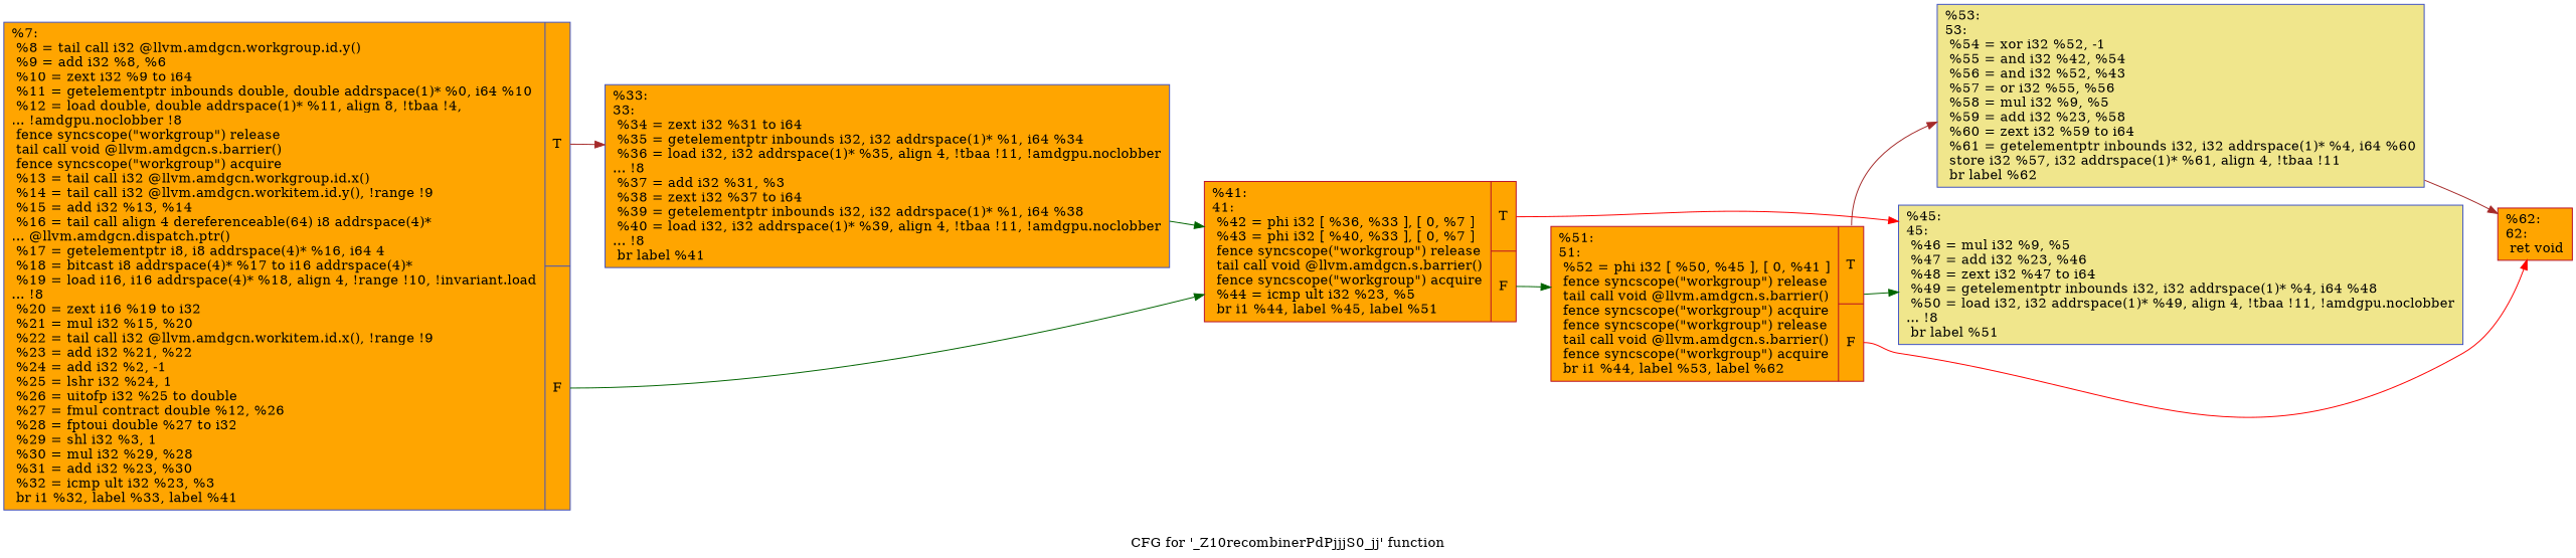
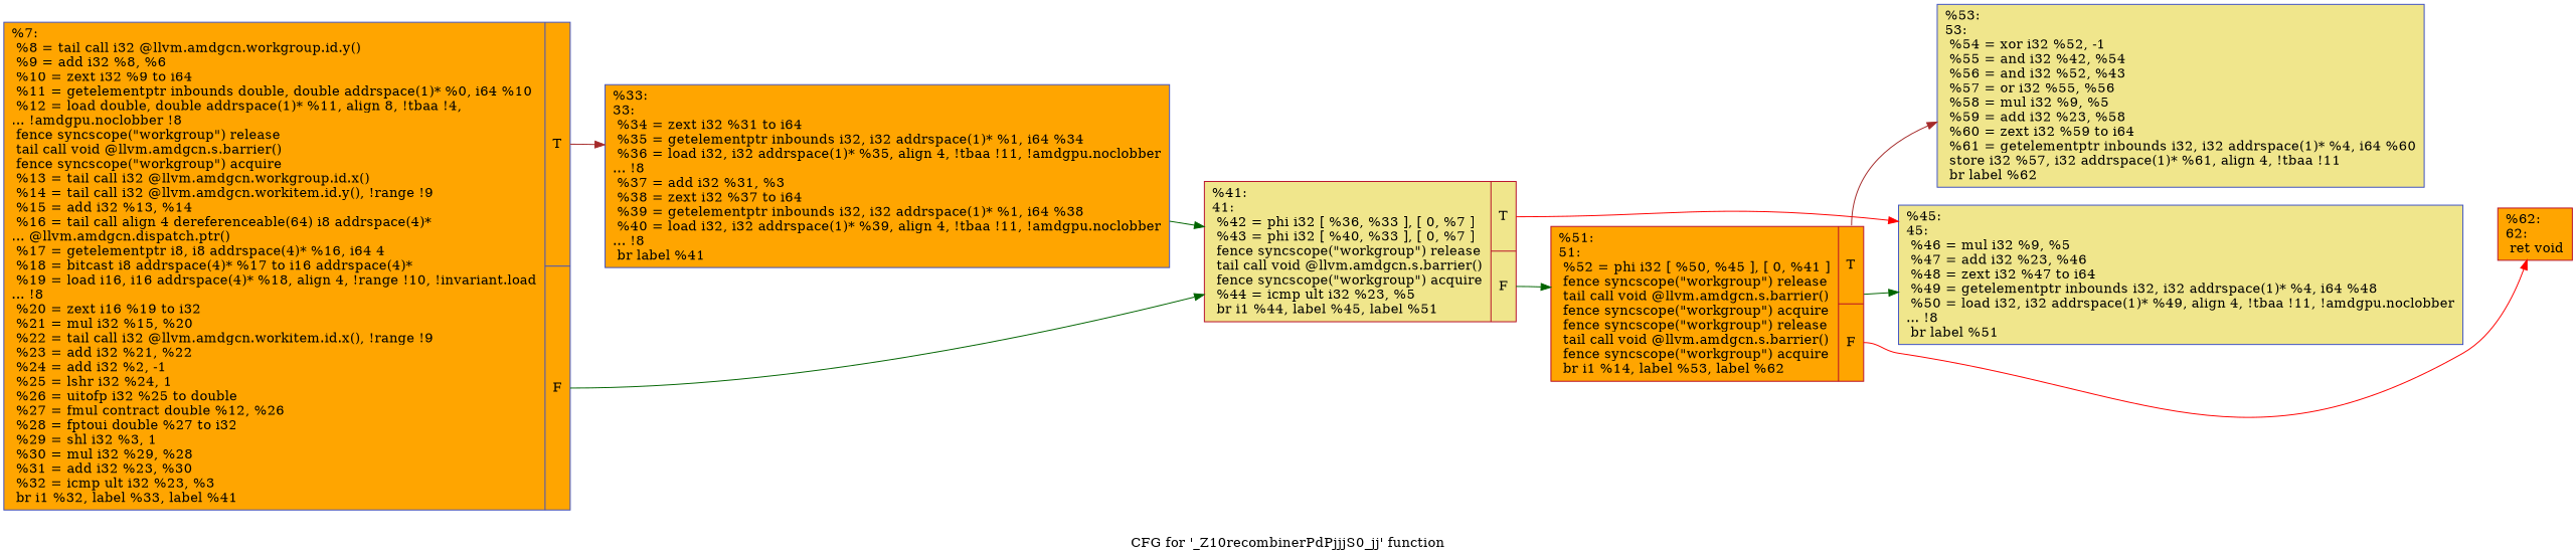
  digraph {
    label="CFG for '_Z10recombinerPdPjjjS0_jj' function"
    rankdir=LR
    node [color="#3d50c3ff" fillcolor=orange shape=record style=filled]
    edge [color=darkgreen]
    n1 [label="{%7:\l  %8 = tail call i32 @llvm.amdgcn.workgroup.id.y()\l  %9 = add i32 %8, %6\l  %10 = zext i32 %9 to i64\l  %11 = getelementptr inbounds double, double addrspace(1)* %0, i64 %10\l  %12 = load double, double addrspace(1)* %11, align 8, !tbaa !4,\l... !amdgpu.noclobber !8\l  fence syncscope(\"workgroup\") release\l  tail call void @llvm.amdgcn.s.barrier()\l  fence syncscope(\"workgroup\") acquire\l  %13 = tail call i32 @llvm.amdgcn.workgroup.id.x()\l  %14 = tail call i32 @llvm.amdgcn.workitem.id.y(), !range !9\l  %15 = add i32 %13, %14\l  %16 = tail call align 4 dereferenceable(64) i8 addrspace(4)*\l... @llvm.amdgcn.dispatch.ptr()\l  %17 = getelementptr i8, i8 addrspace(4)* %16, i64 4\l  %18 = bitcast i8 addrspace(4)* %17 to i16 addrspace(4)*\l  %19 = load i16, i16 addrspace(4)* %18, align 4, !range !10, !invariant.load\l... !8\l  %20 = zext i16 %19 to i32\l  %21 = mul i32 %15, %20\l  %22 = tail call i32 @llvm.amdgcn.workitem.id.x(), !range !9\l  %23 = add i32 %21, %22\l  %24 = add i32 %2, -1\l  %25 = lshr i32 %24, 1\l  %26 = uitofp i32 %25 to double\l  %27 = fmul contract double %12, %26\l  %28 = fptoui double %27 to i32\l  %29 = shl i32 %3, 1\l  %30 = mul i32 %29, %28\l  %31 = add i32 %23, %30\l  %32 = icmp ult i32 %23, %3\l  br i1 %32, label %33, label %41\l|{<s0>T|<s1>F}}"]
    n2 [label="{%33:\l33:                                               \l  %34 = zext i32 %31 to i64\l  %35 = getelementptr inbounds i32, i32 addrspace(1)* %1, i64 %34\l  %36 = load i32, i32 addrspace(1)* %35, align 4, !tbaa !11, !amdgpu.noclobber\l... !8\l  %37 = add i32 %31, %3\l  %38 = zext i32 %37 to i64\l  %39 = getelementptr inbounds i32, i32 addrspace(1)* %1, i64 %38\l  %40 = load i32, i32 addrspace(1)* %39, align 4, !tbaa !11, !amdgpu.noclobber\l... !8\l  br label %41\l}"]
-   n3 [color="#b70d28ff" label="{%41:\l41:                                               \l  %42 = phi i32 [ %36, %33 ], [ 0, %7 ]\l  %43 = phi i32 [ %40, %33 ], [ 0, %7 ]\l  fence syncscope(\"workgroup\") release\l  tail call void @llvm.amdgcn.s.barrier()\l  fence syncscope(\"workgroup\") acquire\l  %44 = icmp ult i32 %23, %5\l  br i1 %44, label %45, label %51\l|{<s0>T|<s1>F}}"]
+   n3 [color="#b70d28ff" fillcolor=khaki label="{%41:\l41:                                               \l  %42 = phi i32 [ %36, %33 ], [ 0, %7 ]\l  %43 = phi i32 [ %40, %33 ], [ 0, %7 ]\l  fence syncscope(\"workgroup\") release\l  tail call void @llvm.amdgcn.s.barrier()\l  fence syncscope(\"workgroup\") acquire\l  %44 = icmp ult i32 %23, %5\l  br i1 %44, label %45, label %51\l|{<s0>T|<s1>F}}"]
    n4 [fillcolor=khaki label="{%45:\l45:                                               \l  %46 = mul i32 %9, %5\l  %47 = add i32 %23, %46\l  %48 = zext i32 %47 to i64\l  %49 = getelementptr inbounds i32, i32 addrspace(1)* %4, i64 %48\l  %50 = load i32, i32 addrspace(1)* %49, align 4, !tbaa !11, !amdgpu.noclobber\l... !8\l  br label %51\l}"]
-   n5 [color="#b70d28ff" label="{%51:\l51:                                               \l  %52 = phi i32 [ %50, %45 ], [ 0, %41 ]\l  fence syncscope(\"workgroup\") release\l  tail call void @llvm.amdgcn.s.barrier()\l  fence syncscope(\"workgroup\") acquire\l  fence syncscope(\"workgroup\") release\l  tail call void @llvm.amdgcn.s.barrier()\l  fence syncscope(\"workgroup\") acquire\l  br i1 %44, label %53, label %62\l|{<s0>T|<s1>F}}"]
+   n5 [color="#b70d28ff" label="{%51:\l51:                                               \l  %52 = phi i32 [ %50, %45 ], [ 0, %41 ]\l  fence syncscope(\"workgroup\") release\l  tail call void @llvm.amdgcn.s.barrier()\l  fence syncscope(\"workgroup\") acquire\l  fence syncscope(\"workgroup\") release\l  tail call void @llvm.amdgcn.s.barrier()\l  fence syncscope(\"workgroup\") acquire\l  br i1 %14, label %53, label %62\l|{<s0>T|<s1>F}}"]
    n6 [fillcolor=khaki label="{%53:\l53:                                               \l  %54 = xor i32 %52, -1\l  %55 = and i32 %42, %54\l  %56 = and i32 %52, %43\l  %57 = or i32 %55, %56\l  %58 = mul i32 %9, %5\l  %59 = add i32 %23, %58\l  %60 = zext i32 %59 to i64\l  %61 = getelementptr inbounds i32, i32 addrspace(1)* %4, i64 %60\l  store i32 %57, i32 addrspace(1)* %61, align 4, !tbaa !11\l  br label %62\l}"]
    n7 [color="#b70d28ff" label="{%62:\l62:                                               \l  ret void\l}"]
    n1 -> n2 [color=brown tailport=s0]
    n1 -> n3 [tailport=s1]
    n2 -> n3
    n3 -> n4 [color=red tailport=s0]
    n3 -> n5 [tailport=s1]
    n5 -> n4
    n5 -> n6 [color=brown tailport=s0]
    n5 -> n7 [color=red tailport=s1]
-   n6 -> n7 [color=brown]
  }
